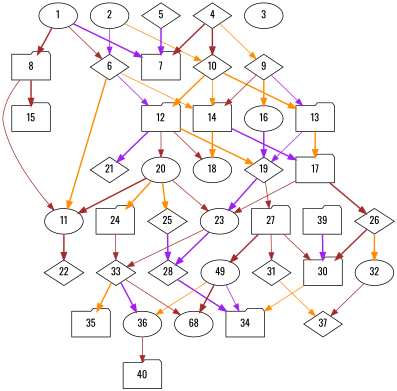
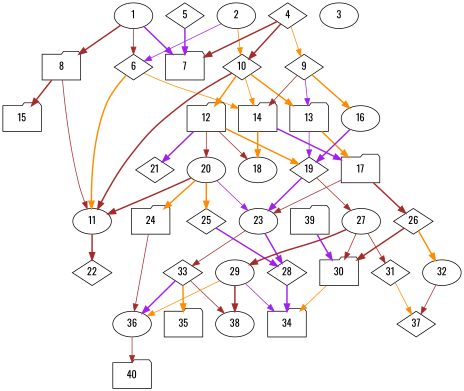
  digraph {
    fontname=Oswald
    node [alpha=0.05 fontname=Oswald shape=diamond]
    edge [color=brown fontname=Oswald style=bold]
    1 [alpha=0.00 expect_size=41562112 shape=ellipse]
    6 [alpha=0.02 expect_size=7607296]
    7 [expect_size=5323776 shape=folder]
    8 [alpha=0.13 expect_size=6518784 shape=folder]
    11 [alpha=0.04 expect_size=26260480 shape=ellipse]
    12 [alpha=0.14 expect_size=26540032 shape=folder]
    14 [alpha=0.16 expect_size=47218688 shape=folder]
    15 [alpha=0.04 expect_size=44957696 shape=folder]
    22 [expect_size=38726656]
    20 [alpha=0.18 expect_size=34625536 shape=ellipse]
    18 [alpha=0.02 expect_size=38660096 shape=ellipse]
    19 [alpha=0.15 expect_size=21699584]
    21 [alpha=0.17 expect_size=30020608]
    17 [alpha=0.09 expect_size=26690560 shape=folder]
    2 [alpha=0.07 expect_size=27033600 shape=ellipse]
    10 [alpha=0.18 expect_size=46471168]
    13 [alpha=0.11 expect_size=43906048 shape=folder]
    3 [alpha=0.01 expect_size=19557376 shape=ellipse]
    4 [alpha=0.19 expect_size=25581568]
    9 [expect_size=23534592]
    16 [alpha=0.12 expect_size=22098944 shape=ellipse]
    5 [alpha=0.10 expect_size=17449984]
    23 [alpha=0.19 expect_size=25279488 shape=ellipse]
    24 [alpha=0.02 expect_size=52094976 shape=folder]
    25 [alpha=0.09 expect_size=41558016]
-   27 [alpha=0.07 expect_size=32798720 shape=folder]
+   27 [alpha=0.07 expect_size=32798720 shape=ellipse]
    26 [alpha=0.18 expect_size=51762176]
    28 [alpha=0.17 expect_size=6597632]
    33 [alpha=0.14 expect_size=45630464]
    30 [alpha=0.08 expect_size=46294016 shape=folder]
-   29 [alpha=0.14 expect_size=11557888 shape=ellipse label=49]
+   29 [alpha=0.14 expect_size=11557888 shape=ellipse]
    31 [alpha=0.12 expect_size=41760768]
    32 [expect_size=34275328 shape=ellipse]
    34 [alpha=0.00 expect_size=42954752 shape=folder]
    36 [alpha=0.15 expect_size=21549056 shape=ellipse]
-   38 [alpha=0.08 expect_size=34197504 shape=ellipse label=68]
+   38 [alpha=0.08 expect_size=34197504 shape=ellipse]
    35 [alpha=0.04 expect_size=46586880 shape=folder]
    37 [alpha=0.14 expect_size=17392640]
    40 [alpha=0.03 expect_size=11256832 shape=folder]
    39 [alpha=0.09 expect_size=26055680 shape=folder]
    1 -> 6 [style=solid]
    1 -> 7 [color=purple]
    1 -> 8
    6 -> 11 [color=darkorange]
-   6 -> 12 [color=purple style=solid]
    6 -> 14 [color=darkorange style=solid]
    8 -> 11 [style=solid]
    8 -> 15
    11 -> 22
    12 -> 20 [style=solid]
    12 -> 18 [style=solid]
    12 -> 19 [color=darkorange]
    12 -> 21 [color=purple]
    14 -> 18 [color=darkorange]
    14 -> 17 [color=purple]
    20 -> 11
-   20 -> 23 [style=solid]
+   20 -> 23 [color=purple style=solid]
    20 -> 24 [color=darkorange]
    20 -> 25 [color=darkorange]
    19 -> 23 [color=purple]
    19 -> 27 [style=solid]
    17 -> 23 [style=solid]
    17 -> 26
    2 -> 6 [color=purple style=solid]
    2 -> 10 [color=darkorange style=solid]
+   10 -> 11
    10 -> 12 [color=darkorange]
    10 -> 14 [color=darkorange style=solid]
    10 -> 13 [color=darkorange]
    13 -> 19 [color=purple style=solid]
    13 -> 17 [color=darkorange]
    4 -> 7
    4 -> 10
    4 -> 9 [color=darkorange style=solid]
    9 -> 14 [style=solid]
    9 -> 13 [color=purple style=solid]
    9 -> 16 [color=darkorange]
    16 -> 19 [color=purple]
    5 -> 7 [color=purple]
    23 -> 28 [color=purple]
    23 -> 33 [style=solid]
-   24 -> 33 [style=solid]
+   24 -> 36 [style=solid]
    25 -> 28 [color=purple]
    27 -> 30 [style=solid]
    27 -> 29
    27 -> 31 [style=solid]
    26 -> 30
    26 -> 32 [color=darkorange]
    28 -> 34 [color=purple]
    33 -> 36 [color=purple]
    33 -> 38 [style=solid]
    33 -> 35 [color=darkorange]
    30 -> 34 [color=darkorange style=solid]
    29 -> 34 [color=purple style=solid]
    29 -> 36 [color=darkorange style=solid]
    29 -> 38
    31 -> 37 [color=darkorange style=solid]
    32 -> 37 [style=solid]
    36 -> 40 [style=solid]
    39 -> 30 [color=purple]
  }
